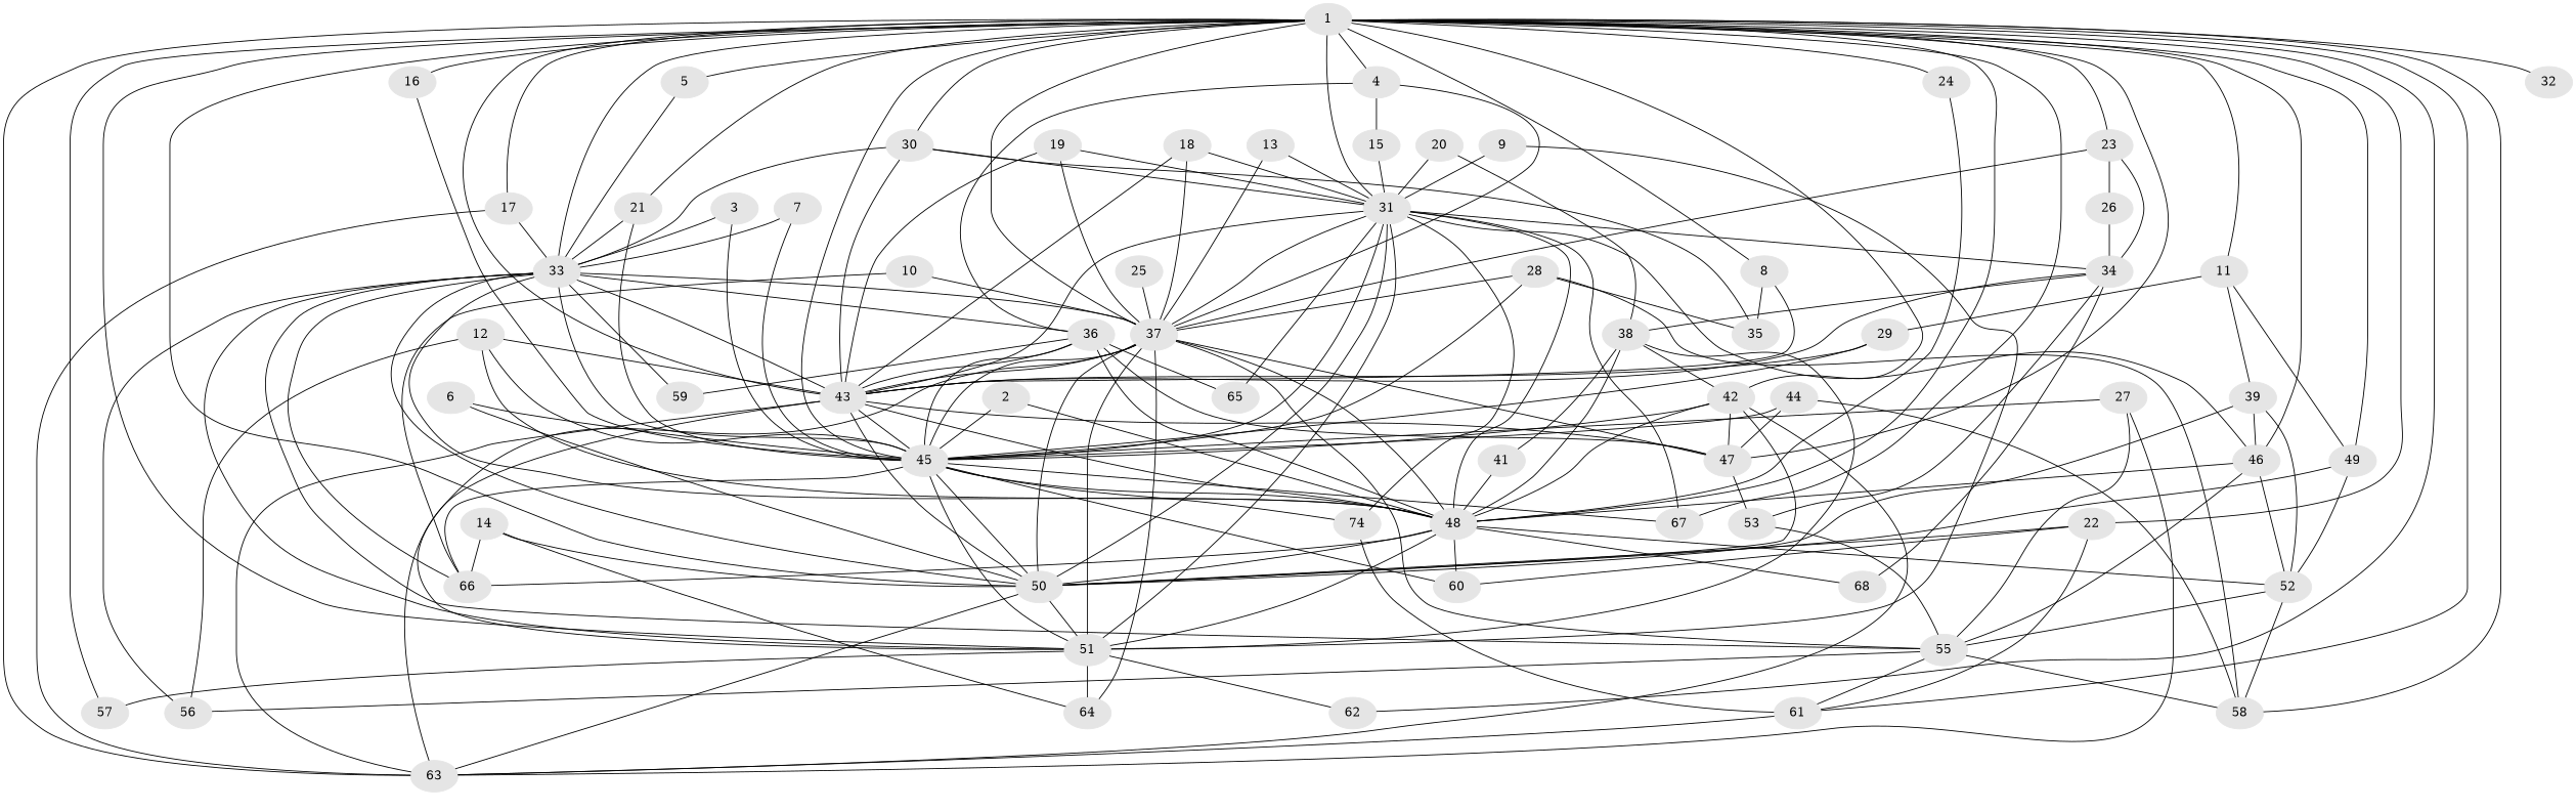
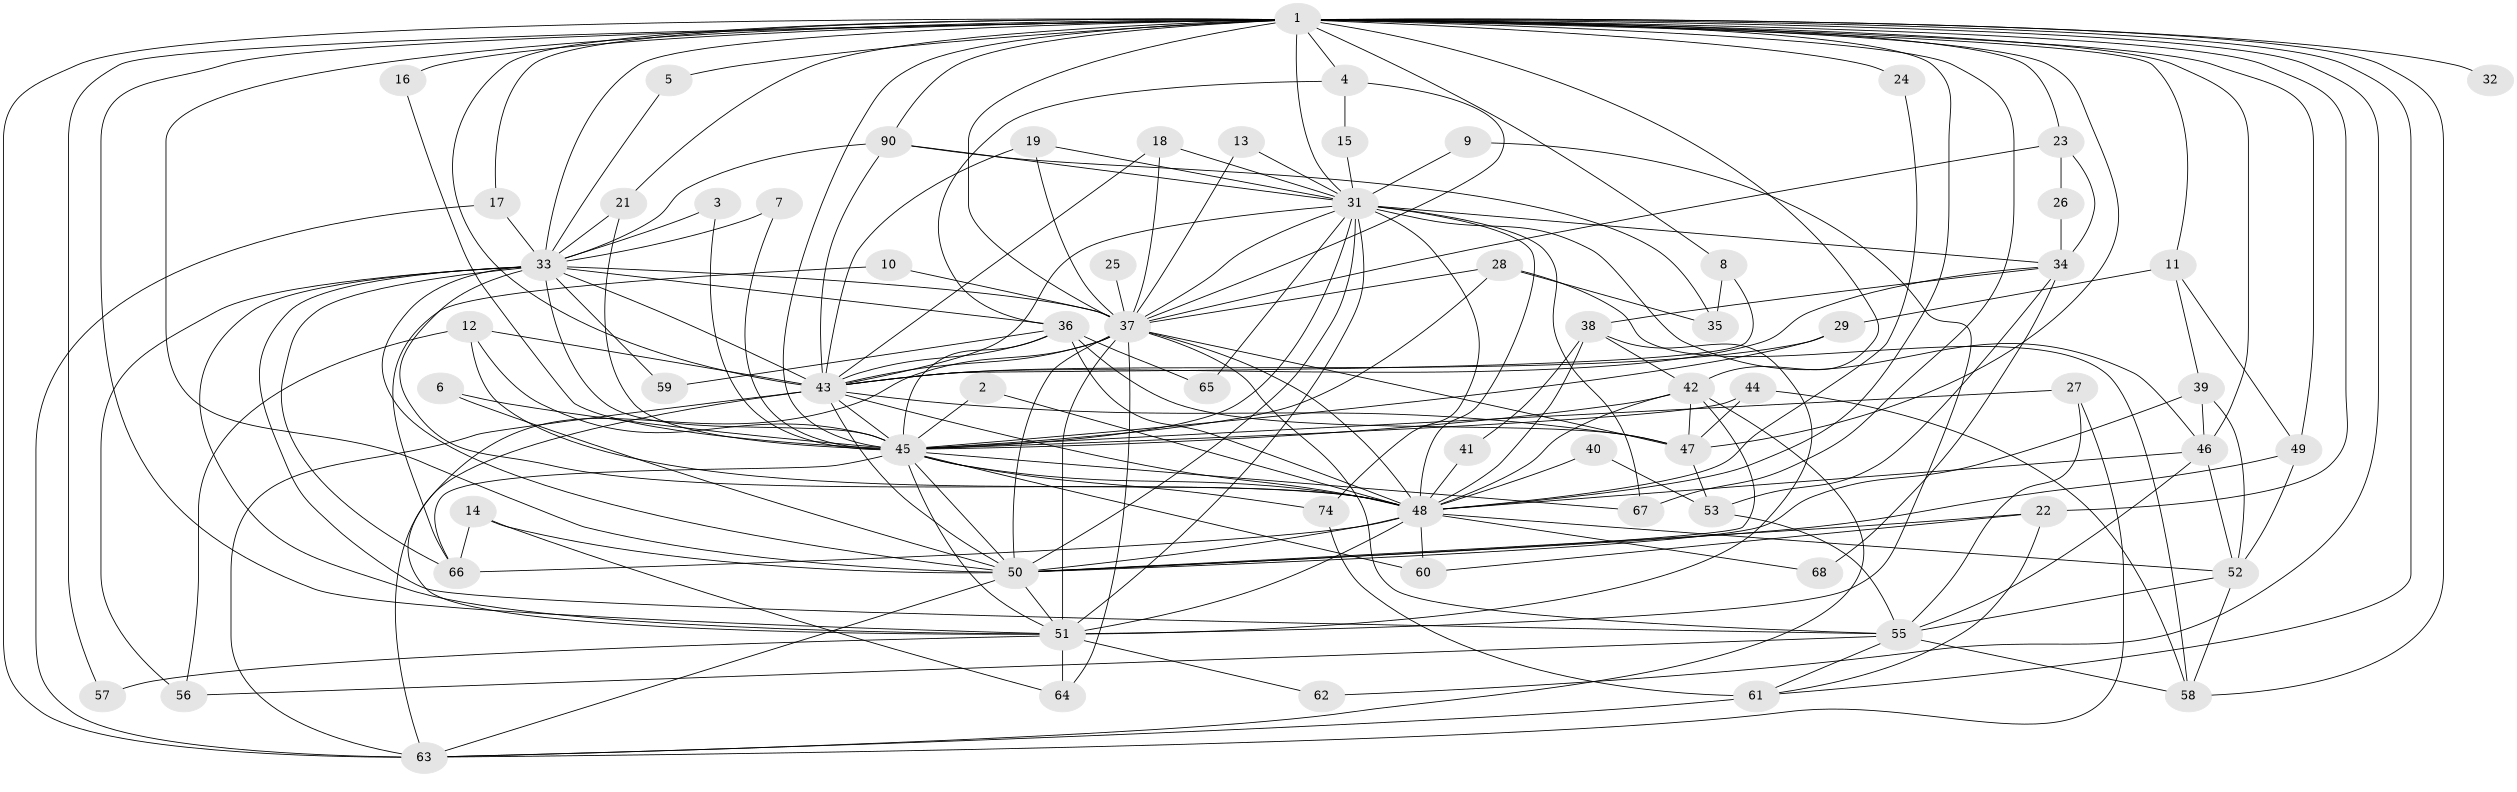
  graph {
    node [color=gray90 style=filled]
    edge [weight=1.0]
    1
    4
    5
    8
    11
    16
    17
    21
    22
    23
    24
-   30
+   30 [label=90]
    31
    32
    33
    37
    42
    43
    45
    46
    47
    48
    49
    50
    51
    57
    58
    61
    62
    63
    67
    15
    36
    35
    29
    39
    60
    26
    34
    n40 [label=74]
    65
    66
    56
    55
    59
    64
    52
    53
    68
    2
    3
    6
    7
    9
    10
    12
    13
    14
    18
    19
-   20
    38
    41
    25
    27
    28
+   40
    44
    1 -- 4 [weight=2.0]
    1 -- 5
    1 -- 8
    1 -- 11 [weight=2.0]
    1 -- 16
    1 -- 17
    1 -- 21
    1 -- 22
    1 -- 23
    1 -- 24
    1 -- 30
    1 -- 31 [weight=3.0]
    1 -- 32
    1 -- 33 [weight=2.0]
    1 -- 37 [weight=2.0]
    1 -- 42
    1 -- 43 [weight=2.0]
    1 -- 45 [weight=3.0]
    1 -- 46
    1 -- 47
    1 -- 48 [weight=2.0]
    1 -- 49 [weight=2.0]
    1 -- 50 [weight=2.0]
    1 -- 51 [weight=2.0]
    1 -- 57
    1 -- 58
    1 -- 61
    1 -- 62
    1 -- 63
    1 -- 67
    4 -- 37
    4 -- 15
    4 -- 36
    5 -- 33
    8 -- 43
    8 -- 35
    11 -- 49
    11 -- 29
    11 -- 39
    16 -- 45
    17 -- 33 [weight=2.0]
    17 -- 63
    21 -- 33
    21 -- 45
    22 -- 50
    22 -- 61
    22 -- 60
    23 -- 37
    23 -- 26
    23 -- 34
    24 -- 48
    30 -- 31
    30 -- 33
    30 -- 43
    30 -- 35
    31 -- 37
    31 -- 43 [weight=2.0]
    31 -- 45 [weight=3.0]
    31 -- 46
    31 -- 48 [weight=2.0]
    31 -- 50 [weight=2.0]
    31 -- 51
    31 -- 67
    31 -- 34
    31 -- n40
    31 -- 65
    33 -- 37
    33 -- 43
    33 -- 45
    33 -- 48 [weight=2.0]
    33 -- 50
    33 -- 51
    33 -- 36
    33 -- 66
    33 -- 56
    33 -- 55
    33 -- 59
    37 -- 43 [weight=2.0]
-   37 -- 45
    37 -- 47
    37 -- 48
    37 -- 50 [weight=2.0]
    37 -- 51 [weight=3.0]
    37 -- 63 [weight=2.0]
    37 -- 55
    37 -- 64
    42 -- 45
    42 -- 47
    42 -- 48
    42 -- 50
    42 -- 63
    43 -- 45 [weight=2.0]
    43 -- 47
    43 -- 48
    43 -- 50
    43 -- 51
    43 -- 63
    45 -- 48
    45 -- 50
    45 -- 51
    45 -- 67
    45 -- 60
    45 -- n40
    45 -- 66
    46 -- 48
    46 -- 55
    46 -- 52
    47 -- 53
    48 -- 50
    48 -- 51 [weight=2.0]
    48 -- 60
    48 -- 66
    48 -- 52
    48 -- 68
    49 -- 50
    49 -- 52 [weight=2.0]
    50 -- 51 [weight=2.0]
    50 -- 63
    51 -- 57
    51 -- 62
    51 -- 64
    61 -- 63 [weight=2.0]
    15 -- 31
    36 -- 43
    36 -- 45 [weight=2.0]
    36 -- 47
    36 -- 48
    36 -- 65
    36 -- 59
    29 -- 43
    29 -- 45
    39 -- 46
    39 -- 50
    39 -- 52
    26 -- 34
    34 -- 43
    34 -- 53
    34 -- 68
    34 -- 38 [weight=2.0]
    n40 -- 61
    55 -- 58
    55 -- 61
    55 -- 56
    52 -- 58
    52 -- 55
    53 -- 55
    2 -- 45
    2 -- 48
    3 -- 33
    3 -- 45
    6 -- 45
    6 -- 50
    7 -- 33
    7 -- 45
    9 -- 31
    9 -- 51
    10 -- 37
    10 -- 66
    12 -- 43
    12 -- 45
    12 -- 48
    12 -- 56
    13 -- 31
    13 -- 37
    14 -- 50
    14 -- 66
    14 -- 64
    18 -- 31
    18 -- 37
    18 -- 43
    19 -- 31
    19 -- 37
    19 -- 43
-   20 -- 31
-   20 -- 38
    38 -- 42
    38 -- 48
    38 -- 51
    38 -- 41
    41 -- 48
    25 -- 37
    27 -- 45
    27 -- 63
    27 -- 55
    28 -- 37 [weight=2.0]
    28 -- 45
    28 -- 58
    28 -- 35
+   40 -- 48
+   40 -- 53
    44 -- 45
    44 -- 47
    44 -- 58
  }
